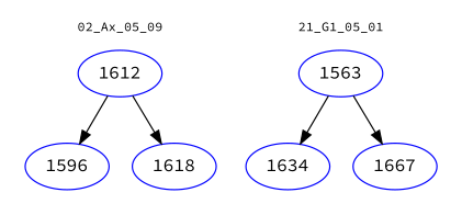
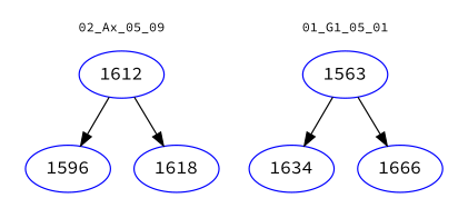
  digraph {
    fontname="Source Code Pro"
    node [color=blue fontname="Source Code Pro"]
    edge [color=black fontname="Source Code Pro"]
    n1 [label=1612]
    n2 [label=1596]
    n3 [label=1618]
    n4 [label=1563]
    n5 [label=1634]
-   n6 [label=1667]
+   n6 [label=1666]
    subgraph cluster_1 {
      color=white
      fontsize=10
      label="02_Ax_05_09"
      n1
      n2
      n3
    }
    subgraph cluster_2 {
      color=white
      fontsize=10
-     label="21_G1_05_01"
+     label="01_G1_05_01"
      n4
      n5
      n6
    }
    n1 -> n2
    n1 -> n3
    n4 -> n5
    n4 -> n6
  }
